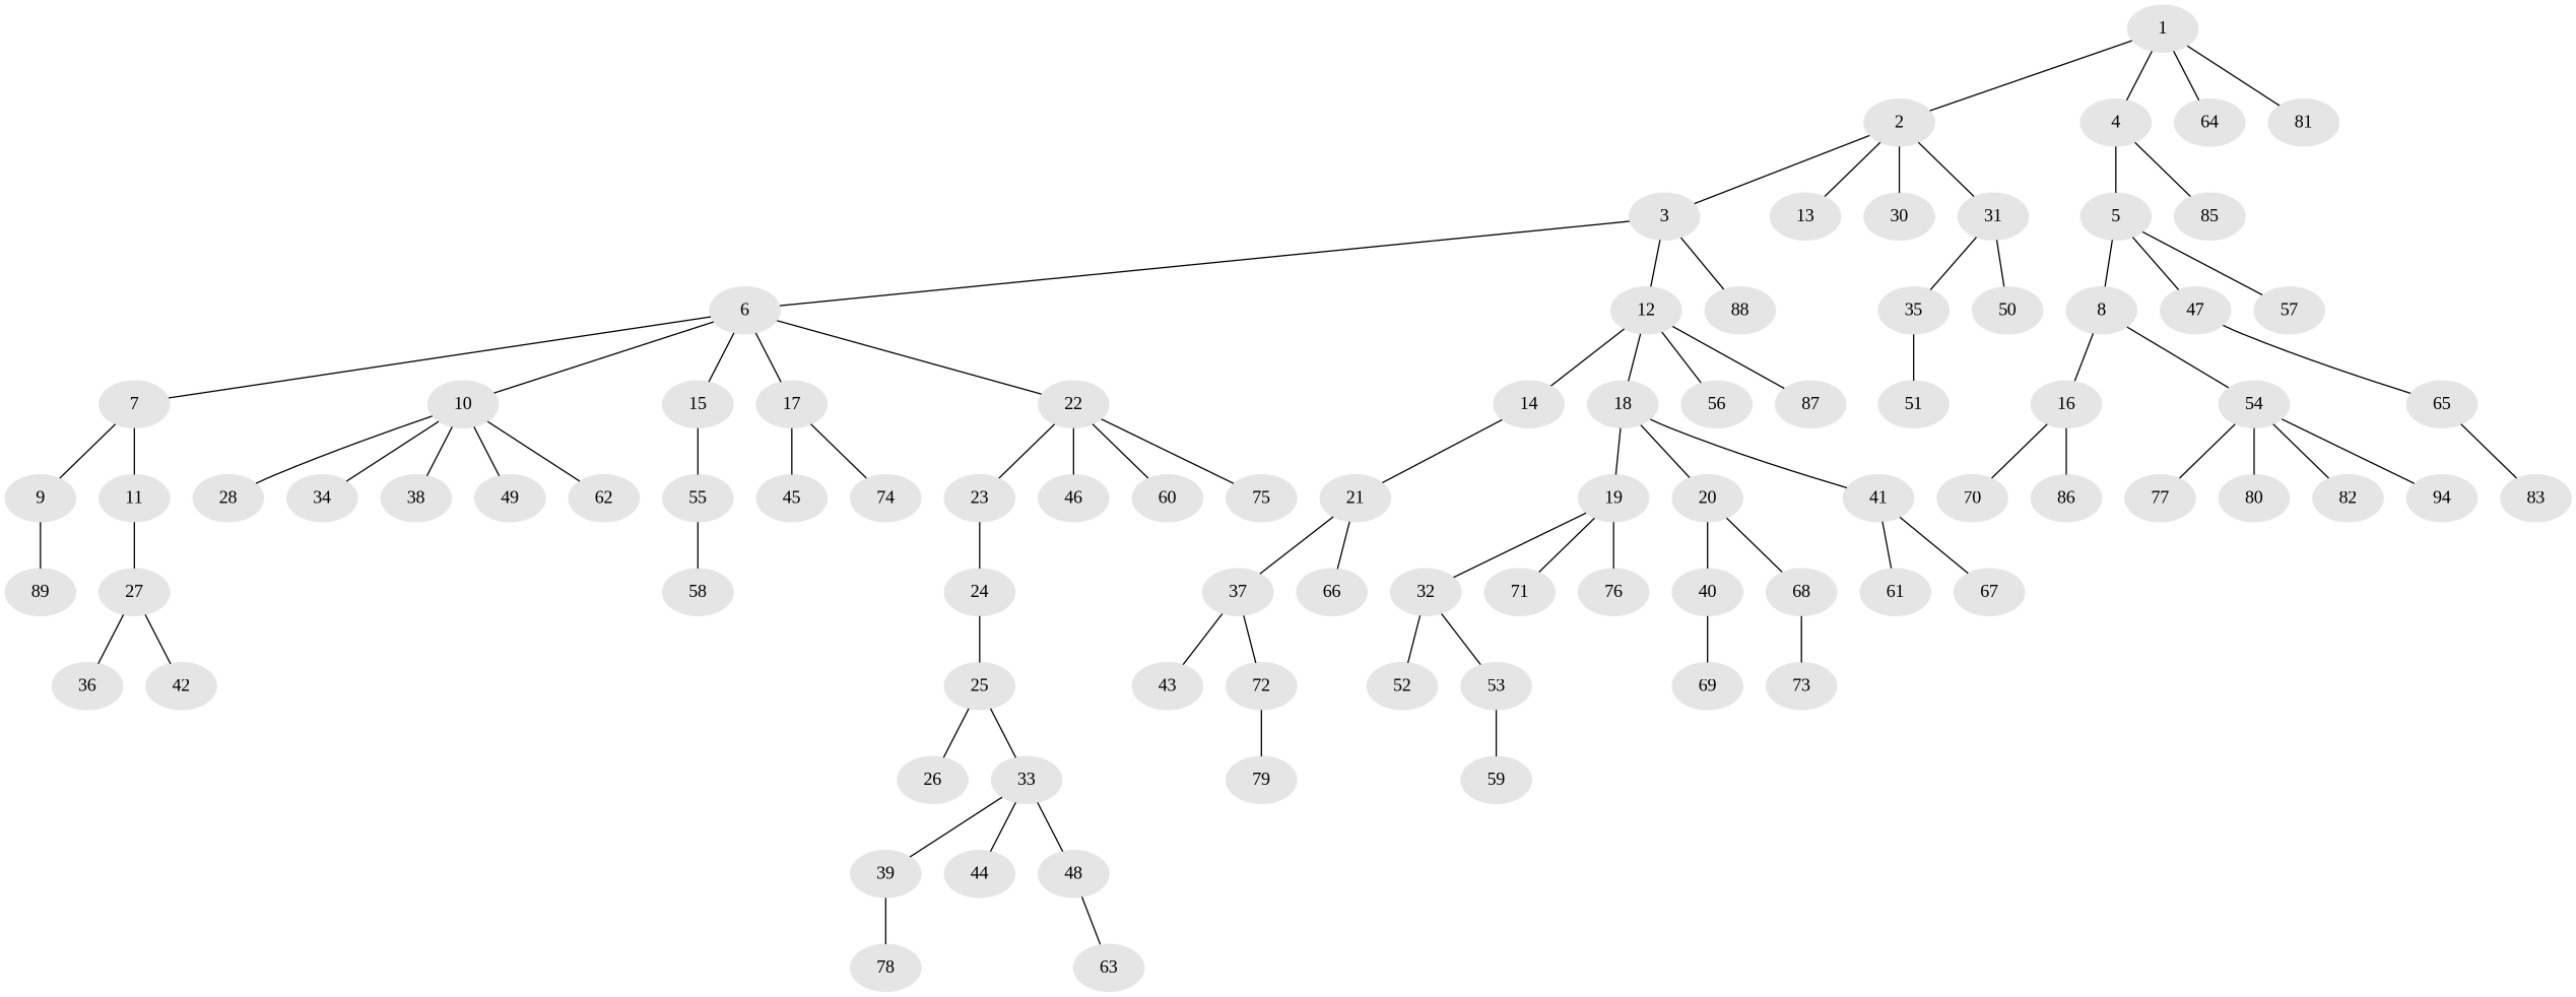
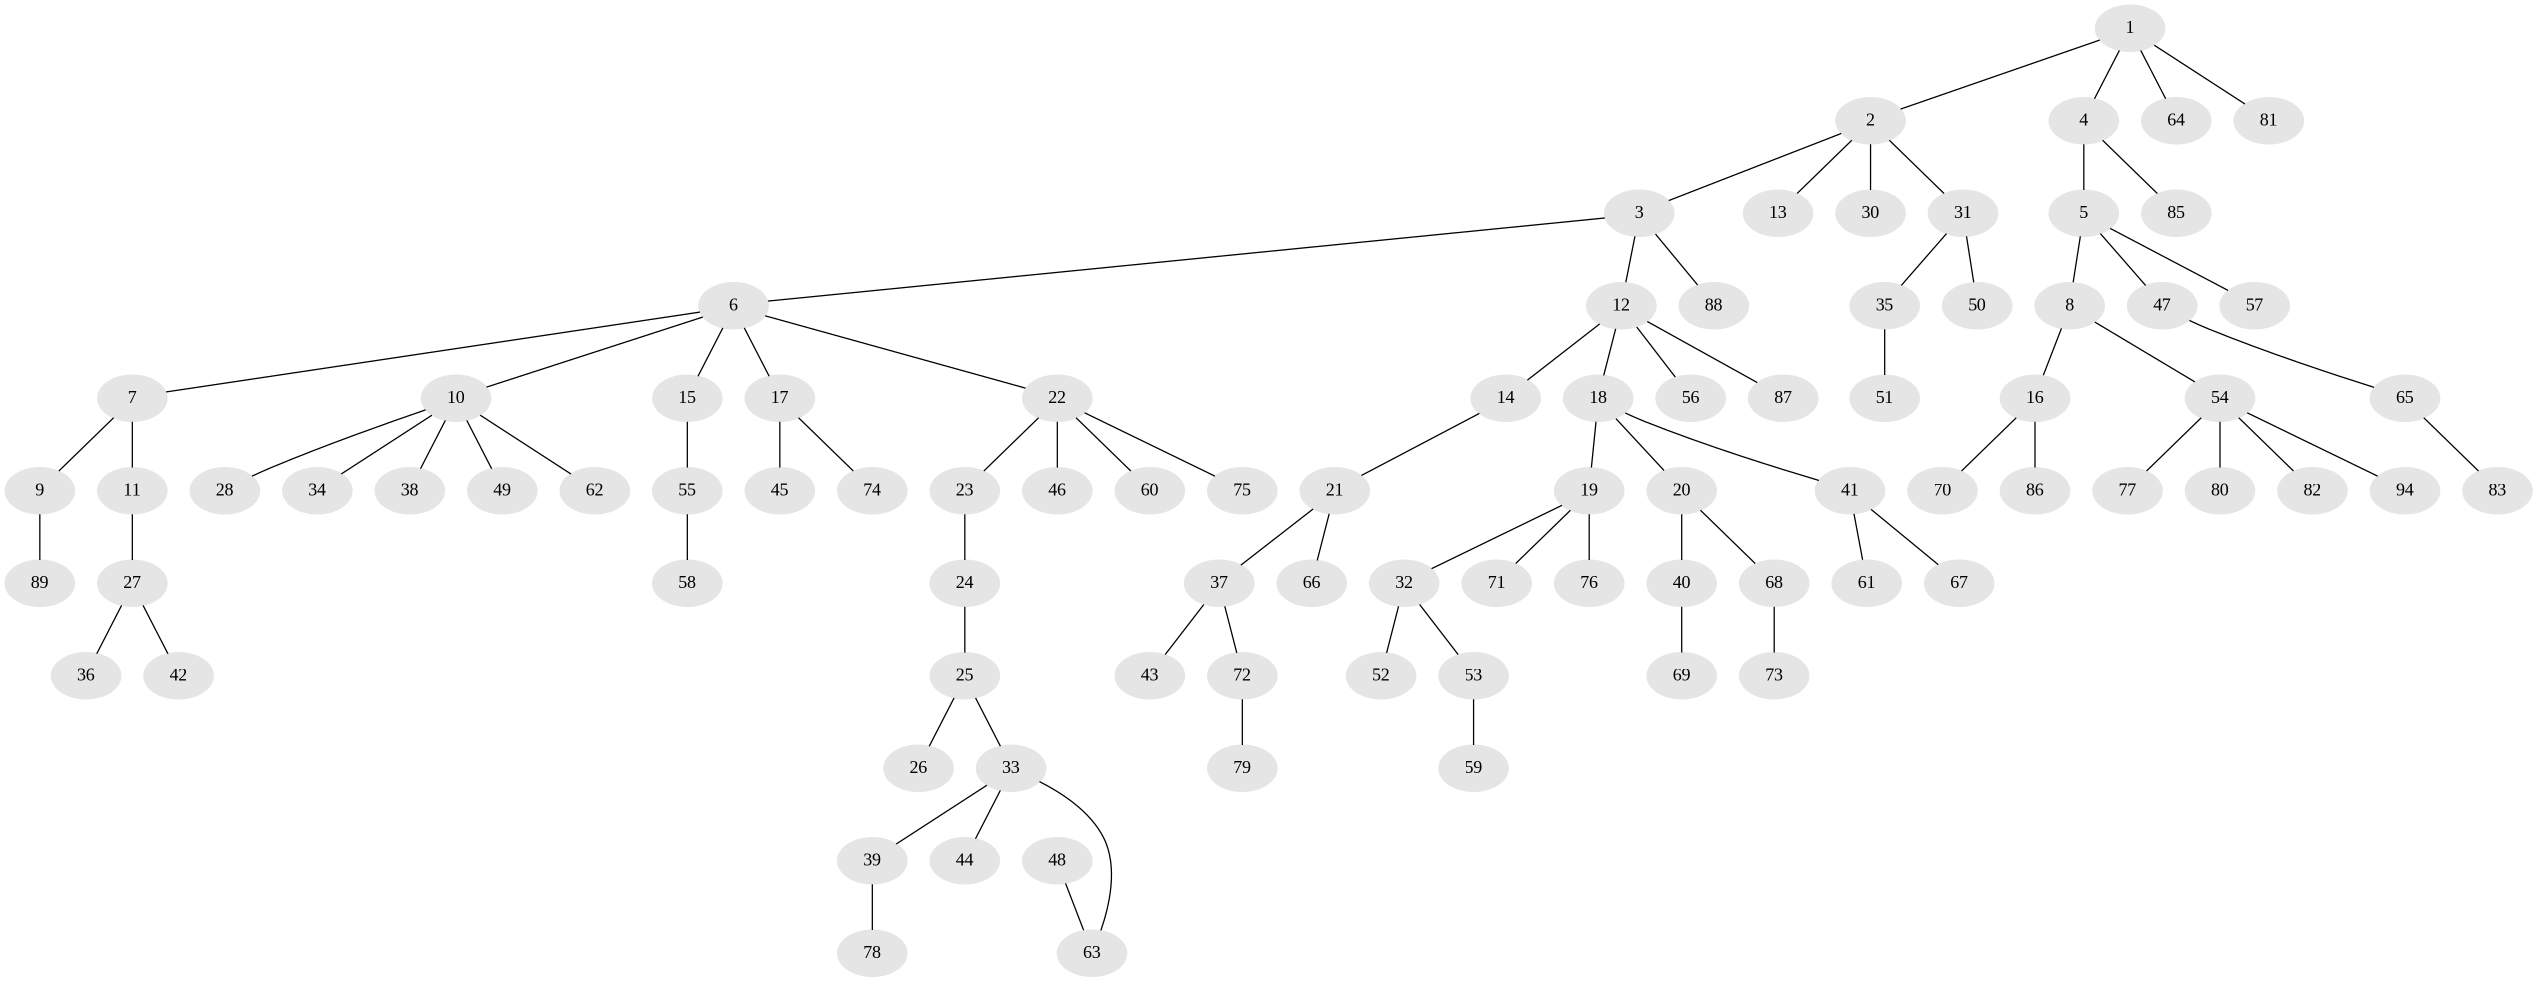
  graph {
    fontname="Liberation Serif"
    node [color=gray90 fontname="Liberation Serif" style=filled]
    edge [fontname="Liberation Serif"]
    1
    2
    4
    64
    81
    3
    13
    30
    31
    5
    85
    6
    12
    88
    35
    50
    7
    10
    15
    17
    22
    14
    18
    56
    87
    8
    47
    57
    16
    54
    65
    9
    11
    28
    34
    38
    49
    62
    55
    45
    74
    23
    46
    60
    75
    n46 [label=89]
    27
    70
    86
    77
    80
    82
    n53 [label=94]
    36
    42
    21
    19
    20
    41
    37
    66
    58
    32
    71
    76
    40
    68
    61
    67
    52
    53
    69
    73
    43
    72
    24
    25
    26
    33
    39
    44
    48
    51
    59
    78
    63
    79
    83
    1 -- 2
    1 -- 4
    1 -- 64
    1 -- 81
    2 -- 3
    2 -- 13
    2 -- 30
    2 -- 31
    4 -- 5
    4 -- 85
    3 -- 6
    3 -- 12
    3 -- 88
    31 -- 35
    31 -- 50
    5 -- 8
    5 -- 47
    5 -- 57
    6 -- 7
    6 -- 10
    6 -- 15
    6 -- 17
    6 -- 22
    12 -- 14
    12 -- 18
    12 -- 56
    12 -- 87
    35 -- 51
    7 -- 9
    7 -- 11
    10 -- 28
    10 -- 34
    10 -- 38
    10 -- 49
    10 -- 62
    15 -- 55
    17 -- 45
    17 -- 74
    22 -- 23
    22 -- 46
    22 -- 60
    22 -- 75
    14 -- 21
    18 -- 19
    18 -- 20
    18 -- 41
    8 -- 16
    8 -- 54
    47 -- 65
    16 -- 70
    16 -- 86
    54 -- 77
    54 -- 80
    54 -- 82
    54 -- n53
    65 -- 83
    9 -- n46
    11 -- 27
    55 -- 58
    23 -- 24
    27 -- 36
    27 -- 42
    21 -- 37
    21 -- 66
    19 -- 32
    19 -- 71
    19 -- 76
    20 -- 40
    20 -- 68
    41 -- 61
    41 -- 67
    37 -- 43
    37 -- 72
    32 -- 52
    32 -- 53
    40 -- 69
    68 -- 73
    53 -- 59
    72 -- 79
    24 -- 25
    25 -- 26
    25 -- 33
    33 -- 39
    33 -- 44
-   33 -- 48
+   33 -- 63
    39 -- 78
    48 -- 63
  }
